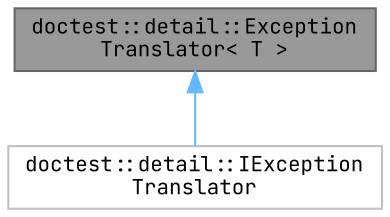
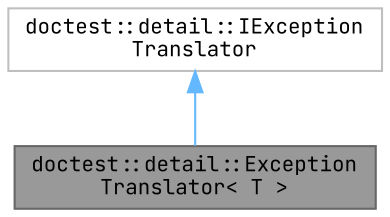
  digraph {
    fontname="JetBrains Mono"
    node [fontname="JetBrains Mono" fontsize=10 shape=box style=filled]
    n1 [color=gray40 fillcolor=grey60 fontcolor=black height=0.2 label="doctest::detail::Exception\lTranslator\< T \>" width=0.4]
    n2 [color=grey75 fillcolor=white height=0.2 label="doctest::detail::IException\lTranslator" width=0.4]
-   n1 -> n2 [color=steelblue1 dir=back fontname="JetBrains Mono" fontsize=10 labelfontname=Helvetica labelfontsize=10 style=solid]
+   n2 -> n1 [color=steelblue1 dir=back fontname="JetBrains Mono" fontsize=10 labelfontname=Helvetica labelfontsize=10 style=solid]
  }
